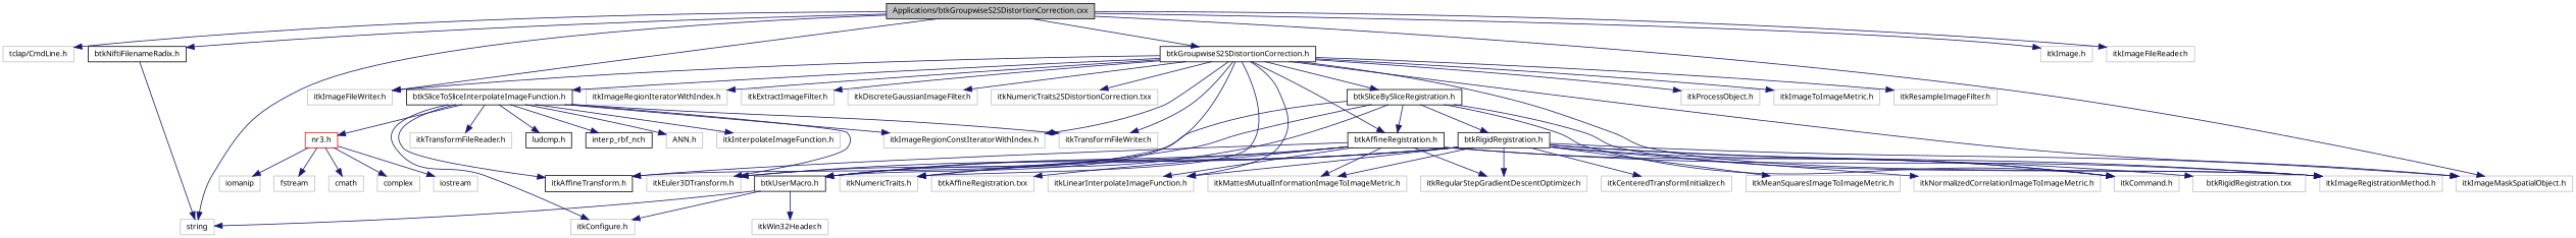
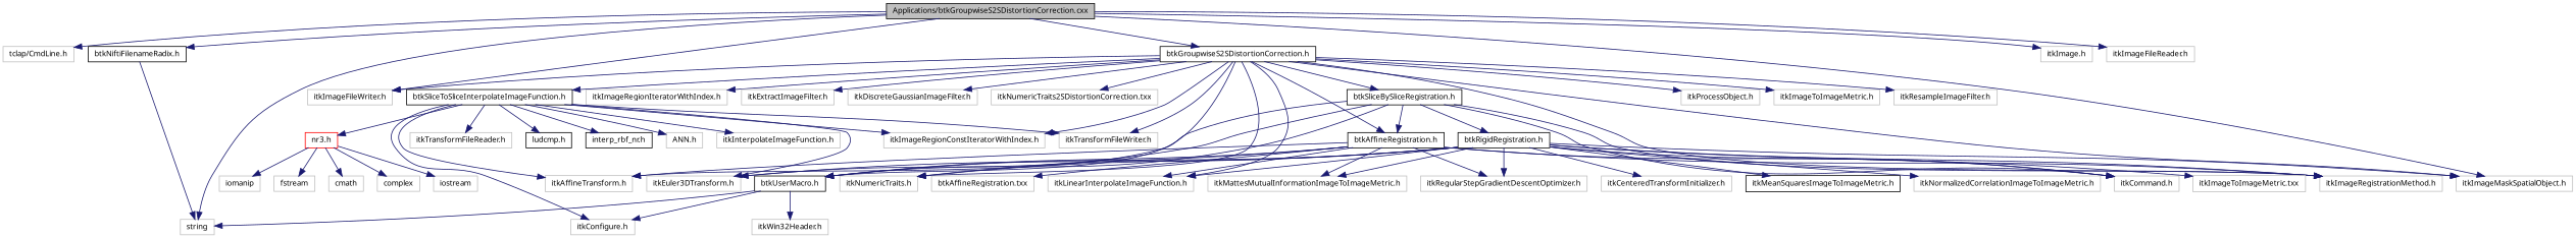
  digraph {
    node [color=grey75 fillcolor=white fontname="FreeSans.ttf" fontsize=10 shape=record style=filled]
    edge [color=midnightblue fontname="FreeSans.ttf" fontsize=10 labelfontname="FreeSans.ttf" labelfontsize=10 style=solid]
    n1 [color=black fillcolor=grey75 fontcolor=black height=0.2 label="Applications/btkGroupwiseS2SDistortionCorrection.cxx" width=0.4]
    n2 [height=0.2 label="tclap/CmdLine.h" width=0.4]
    n3 [height=0.2 label=string width=0.4]
    n4 [height=0.2 label="itkImage.h" width=0.4]
    n5 [height=0.2 label="itkImageFileReader.h" width=0.4]
    n6 [height=0.2 label="itkImageFileWriter.h" width=0.4]
    n7 [color=black height=0.2 label="btkGroupwiseS2SDistortionCorrection.h" width=0.4]
    n8 [height=0.2 label="itkImageMaskSpatialObject.h" width=0.4]
    n9 [color=black height=0.2 label="btkNiftiFilenameRadix.h" width=0.4]
    n10 [height=0.2 label="itkProcessObject.h" width=0.4]
    n11 [height=0.2 label="itkImageToImageMetric.h" width=0.4]
    n12 [height=0.2 label="itkImageRegistrationMethod.h" width=0.4]
    n13 [height=0.2 label="itkLinearInterpolateImageFunction.h" width=0.4]
    n14 [height=0.2 label="itkResampleImageFilter.h" width=0.4]
    n15 [height=0.2 label="itkImageRegionIteratorWithIndex.h" width=0.4]
    n16 [height=0.2 label="itkNumericTraits.h" width=0.4]
    n17 [color=black height=0.2 label="btkAffineRegistration.h" width=0.4]
    n18 [color=black height=0.2 label="btkUserMacro.h" width=0.4]
    n19 [height=0.2 label="itkTransformFileWriter.h" width=0.4]
    n20 [height=0.2 label="itkExtractImageFilter.h" width=0.4]
    n21 [height=0.2 label="itkDiscreteGaussianImageFilter.h" width=0.4]
    n22 [color=black height=0.2 label="btkSliceBySliceRegistration.h" width=0.4]
    n23 [color=black height=0.2 label="btkSliceToSliceInterpolateImageFunction.h" width=0.4]
    n24 [height=0.2 label="itkNumericTraits2SDistortionCorrection.txx" width=0.4]
    n25 [height=0.2 label="itkImageRegionConstIteratorWithIndex.h" width=0.4]
-   n26 [color=black height=0.2 label="itkAffineTransform.h" width=0.4]
+   n26 [height=0.2 label="itkAffineTransform.h" width=0.4]
    n27 [height=0.2 label="itkRegularStepGradientDescentOptimizer.h" width=0.4]
    n28 [height=0.2 label="itkMattesMutualInformationImageToImageMetric.h" width=0.4]
    n29 [height=0.2 label="itkCommand.h" width=0.4]
    n30 [height=0.2 label="btkAffineRegistration.txx" width=0.4]
    n31 [height=0.2 label="itkWin32Header.h" width=0.4]
    n32 [height=0.2 label="itkConfigure.h" width=0.4]
    n33 [color=black height=0.2 label="btkRigidRegistration.h" width=0.4]
    n34 [height=0.2 label="itkEuler3DTransform.h" width=0.4]
    n35 [height=0.2 label="itkInterpolateImageFunction.h" width=0.4]
    n36 [height=0.2 label="itkTransformFileReader.h" width=0.4]
    n37 [color=red height=0.2 label="nr3.h" width=0.4]
    n38 [color=black height=0.2 label="ludcmp.h" width=0.4]
    n39 [color=black height=0.2 label="interp_rbf_nr.h" width=0.4]
    n40 [height=0.2 label="ANN.h" width=0.4]
    n41 [height=0.2 label="itkCenteredTransformInitializer.h" width=0.4]
-   n42 [height=0.2 label="itkMeanSquaresImageToImageMetric.h" width=0.4]
+   n42 [color=black height=0.2 label="itkMeanSquaresImageToImageMetric.h" width=0.4]
    n43 [height=0.2 label="itkNormalizedCorrelationImageToImageMetric.h" width=0.4]
-   n44 [height=0.2 label="btkRigidRegistration.txx" width=0.4]
+   n44 [height=0.2 label="itkImageToImageMetric.txx" width=0.4]
    n45 [height=0.2 label=fstream width=0.4]
    n46 [height=0.2 label=cmath width=0.4]
    n47 [height=0.2 label=complex width=0.4]
    n48 [height=0.2 label=iostream width=0.4]
    n49 [height=0.2 label=iomanip width=0.4]
    n1 -> n2
    n1 -> n3
    n1 -> n4
    n1 -> n5
    n1 -> n6
    n1 -> n7
    n1 -> n8
    n1 -> n9
    n7 -> n6
    n7 -> n8
    n7 -> n10
    n7 -> n11
    n7 -> n12
    n7 -> n13
    n7 -> n14
    n7 -> n15
    n7 -> n16
    n7 -> n17
    n7 -> n18
    n7 -> n19
    n7 -> n20
    n7 -> n21
    n7 -> n22
    n7 -> n23
    n7 -> n24
    n7 -> n25
    n9 -> n3
    n17 -> n12
    n17 -> n13
    n17 -> n16
    n17 -> n18
    n17 -> n26
    n17 -> n27
    n17 -> n28
    n17 -> n29
    n17 -> n30
    n18 -> n3
    n18 -> n31
    n18 -> n32
    n22 -> n12
    n22 -> n17
    n22 -> n18
    n22 -> n26
    n22 -> n29
    n22 -> n33
    n22 -> n34
    n23 -> n19
    n23 -> n25
    n23 -> n26
    n23 -> n32
    n23 -> n34
    n23 -> n35
    n23 -> n36
    n23 -> n37
    n23 -> n38
    n23 -> n39
    n23 -> n40
    n33 -> n8
    n33 -> n12
    n33 -> n13
    n33 -> n16
    n33 -> n18
    n33 -> n27
    n33 -> n28
    n33 -> n29
    n33 -> n34
    n33 -> n41
    n33 -> n42
    n33 -> n43
    n33 -> n44
    n37 -> n45
    n37 -> n46
    n37 -> n47
    n37 -> n48
    n37 -> n49
  }
